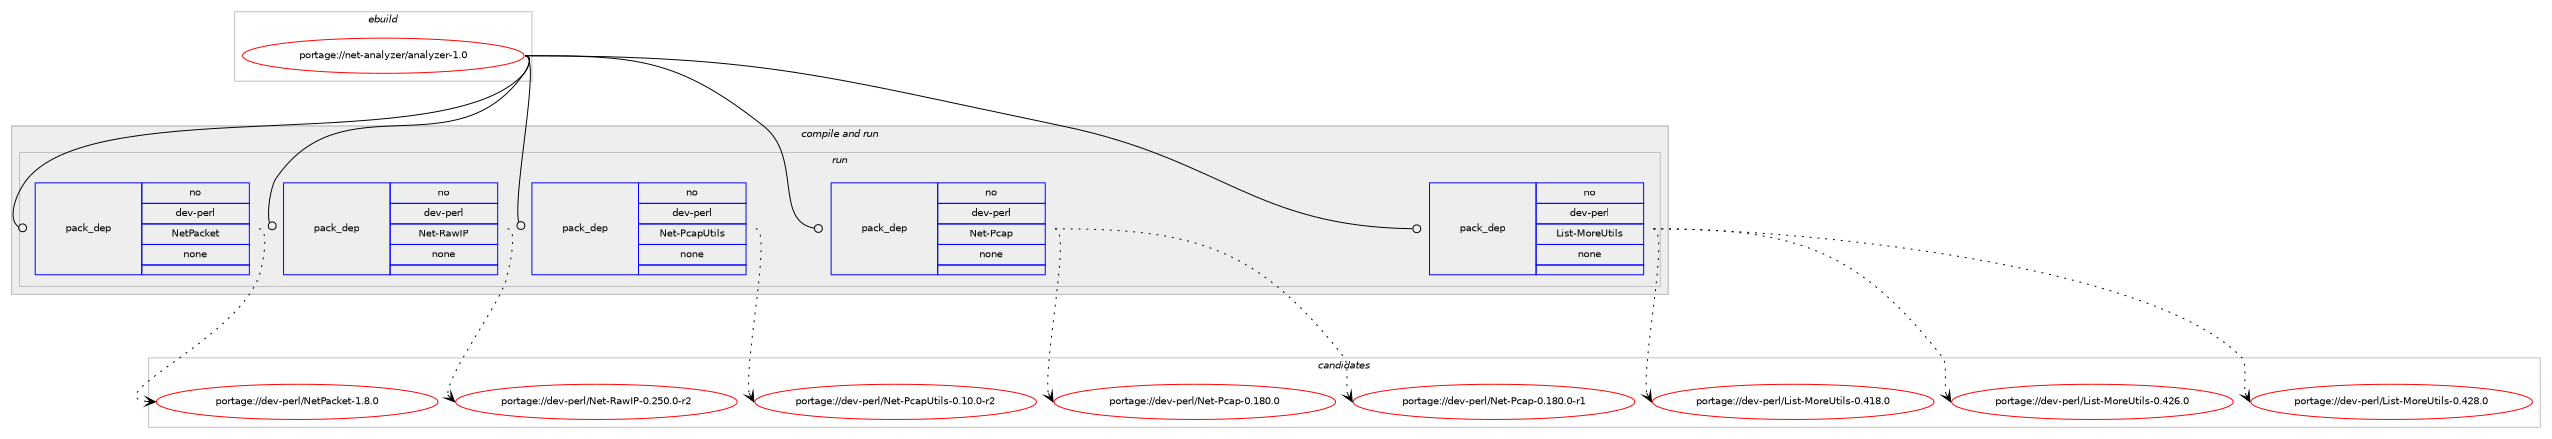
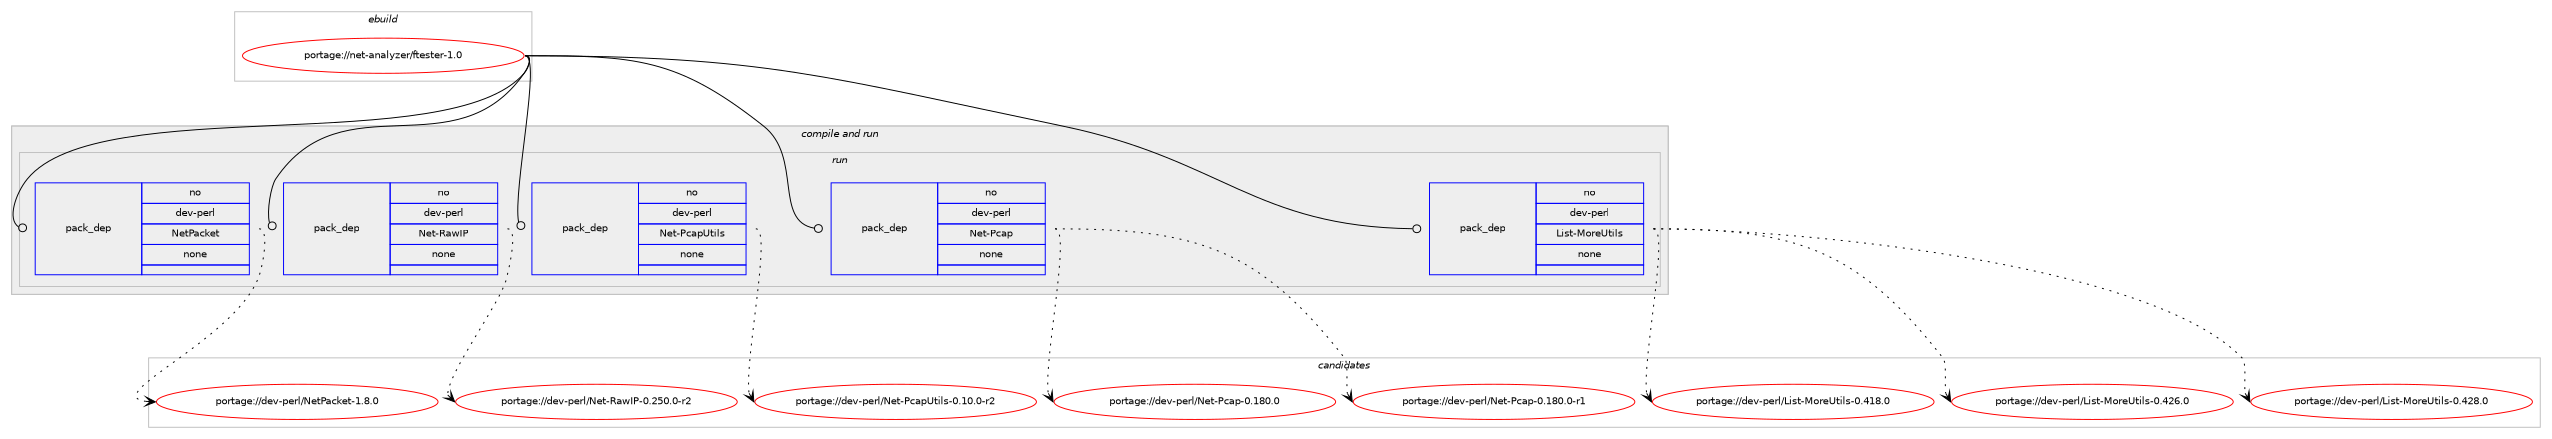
  digraph {
    compound=true
    concentrate=true
    fontname=Helvetica
    fontsize=10
    newrank=true
    rankdir=TB
    ranksep=1.5
    node [color=red fontname=Helvetica fontsize=10]
    edge [arrowhead=vee headport=w style=dotted tailport=e weight=100]
-   n1 [label="portage://net-analyzer/analyzer-1.0" width=4]
+   n1 [label="portage://net-analyzer/ftester-1.0" width=4]
    n2 [color=blue label=<<TABLE BORDER="0" CELLBORDER="1" CELLSPACING="0" CELLPADDING="4" WIDTH="220"><TR><TD ROWSPAN="6" CELLPADDING="30">pack_dep</TD></TR><TR><TD WIDTH="110">no</TD></TR><TR><TD>dev-perl</TD></TR><TR><TD>List-MoreUtils</TD></TR><TR><TD>none</TD></TR><TR><TD></TD></TR></TABLE>> shape=none]
    n3 [color=blue label=<<TABLE BORDER="0" CELLBORDER="1" CELLSPACING="0" CELLPADDING="4" WIDTH="220"><TR><TD ROWSPAN="6" CELLPADDING="30">pack_dep</TD></TR><TR><TD WIDTH="110">no</TD></TR><TR><TD>dev-perl</TD></TR><TR><TD>Net-Pcap</TD></TR><TR><TD>none</TD></TR><TR><TD></TD></TR></TABLE>> shape=none]
    n4 [color=blue label=<<TABLE BORDER="0" CELLBORDER="1" CELLSPACING="0" CELLPADDING="4" WIDTH="220"><TR><TD ROWSPAN="6" CELLPADDING="30">pack_dep</TD></TR><TR><TD WIDTH="110">no</TD></TR><TR><TD>dev-perl</TD></TR><TR><TD>Net-PcapUtils</TD></TR><TR><TD>none</TD></TR><TR><TD></TD></TR></TABLE>> shape=none]
    n5 [color=blue label=<<TABLE BORDER="0" CELLBORDER="1" CELLSPACING="0" CELLPADDING="4" WIDTH="220"><TR><TD ROWSPAN="6" CELLPADDING="30">pack_dep</TD></TR><TR><TD WIDTH="110">no</TD></TR><TR><TD>dev-perl</TD></TR><TR><TD>Net-RawIP</TD></TR><TR><TD>none</TD></TR><TR><TD></TD></TR></TABLE>> shape=none]
    n6 [color=blue label=<<TABLE BORDER="0" CELLBORDER="1" CELLSPACING="0" CELLPADDING="4" WIDTH="220"><TR><TD ROWSPAN="6" CELLPADDING="30">pack_dep</TD></TR><TR><TD WIDTH="110">no</TD></TR><TR><TD>dev-perl</TD></TR><TR><TD>NetPacket</TD></TR><TR><TD>none</TD></TR><TR><TD></TD></TR></TABLE>> shape=none]
    n7 [label="portage://dev-perl/List-MoreUtils-0.428.0" width=4]
    n8 [label="portage://dev-perl/List-MoreUtils-0.426.0" width=4]
    n9 [label="portage://dev-perl/List-MoreUtils-0.418.0" width=4]
    n10 [label="portage://dev-perl/Net-Pcap-0.180.0-r1" width=4]
    n11 [label="portage://dev-perl/Net-Pcap-0.180.0" width=4]
    n12 [label="portage://dev-perl/Net-PcapUtils-0.10.0-r2" width=4]
    n13 [label="portage://dev-perl/Net-RawIP-0.250.0-r2" width=4]
    n14 [label="portage://dev-perl/NetPacket-1.8.0" width=4]
    subgraph cluster_1 {
      color=gray
      label=<<i>ebuild</i>>
      rank=same
      n1
    }
    subgraph cluster_2 {
      color=gray
      label=<<i>dependencies</i>>
      subgraph cluster_3 {
        color=gray
        fillcolor="#eeeeee"
        label=<<i>compile</i>>
        style=filled
      }
      subgraph cluster_4 {
        color=gray
        fillcolor="#eeeeee"
        label=<<i>compile and run</i>>
        style=filled
      }
      subgraph cluster_5 {
        color=gray
        fillcolor="#eeeeee"
        label=<<i>run</i>>
        style=filled
        subgraph sub_6 {
          color=gray
          fillcolor="#eeeeee"
          label=<<i>run</i>>
          style=filled
          n2
        }
        subgraph sub_7 {
          color=gray
          fillcolor="#eeeeee"
          label=<<i>run</i>>
          style=filled
          n3
        }
        subgraph sub_8 {
          color=gray
          fillcolor="#eeeeee"
          label=<<i>run</i>>
          style=filled
          n4
        }
        subgraph sub_9 {
          color=gray
          fillcolor="#eeeeee"
          label=<<i>run</i>>
          style=filled
          n5
        }
        subgraph sub_10 {
          color=gray
          fillcolor="#eeeeee"
          label=<<i>run</i>>
          style=filled
          n6
        }
      }
    }
    subgraph cluster_11 {
      color=gray
      label=<<i>candidates</i>>
      rank=same
      subgraph sub_12 {
        color=black
        label=<<i>candidates</i>>
        nodesep=1
        rank=same
        n7
        n8
        n9
      }
      subgraph sub_13 {
        color=black
        label=<<i>candidates</i>>
        nodesep=1
        rank=same
        n10
        n11
      }
      subgraph sub_14 {
        color=black
        label=<<i>candidates</i>>
        nodesep=1
        rank=same
        n12
      }
      subgraph sub_15 {
        color=black
        label=<<i>candidates</i>>
        nodesep=1
        rank=same
        n13
      }
      subgraph sub_16 {
        color=black
        label=<<i>candidates</i>>
        nodesep=1
        rank=same
        n14
      }
    }
    n1 -> n2 [arrowhead=odot style=solid weight=20]
    n1 -> n3 [arrowhead=odot style=solid weight=20]
    n1 -> n4 [arrowhead=odot style=solid weight=20]
    n1 -> n5 [arrowhead=odot style=solid weight=20]
    n1 -> n6 [arrowhead=odot style=solid weight=20]
    n2 -> n7
    n2 -> n8
    n2 -> n9
    n3 -> n10
    n3 -> n11
    n4 -> n12
    n5 -> n13
    n6 -> n14
  }
